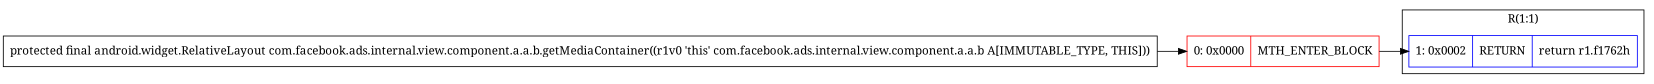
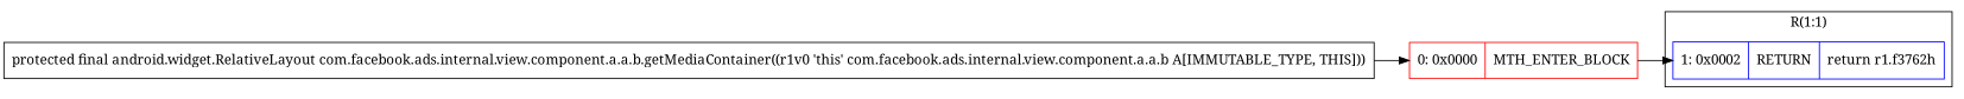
  digraph {
    rankdir=LR
    fontname="Noto Serif"
    node [shape=record fontname="Noto Serif"]
    edge [fontname="Noto Serif"]
-   n1 [color=blue label="{1\:\ 0x0002|RETURN\l|return r1.f1762h\l}"]
+   n1 [color=blue label="{1\:\ 0x0002|RETURN\l|return r1.f3762h\l}"]
    n2 [color=red label="{0\:\ 0x0000|MTH_ENTER_BLOCK\l}"]
    n3 [label="{protected final android.widget.RelativeLayout com.facebook.ads.internal.view.component.a.a.b.getMediaContainer((r1v0 'this' com.facebook.ads.internal.view.component.a.a.b A[IMMUTABLE_TYPE, THIS])) }"]
    subgraph cluster_1 {
      label="R(1:1)"
      n1
    }
    n2 -> n1
    n3 -> n2
  }
